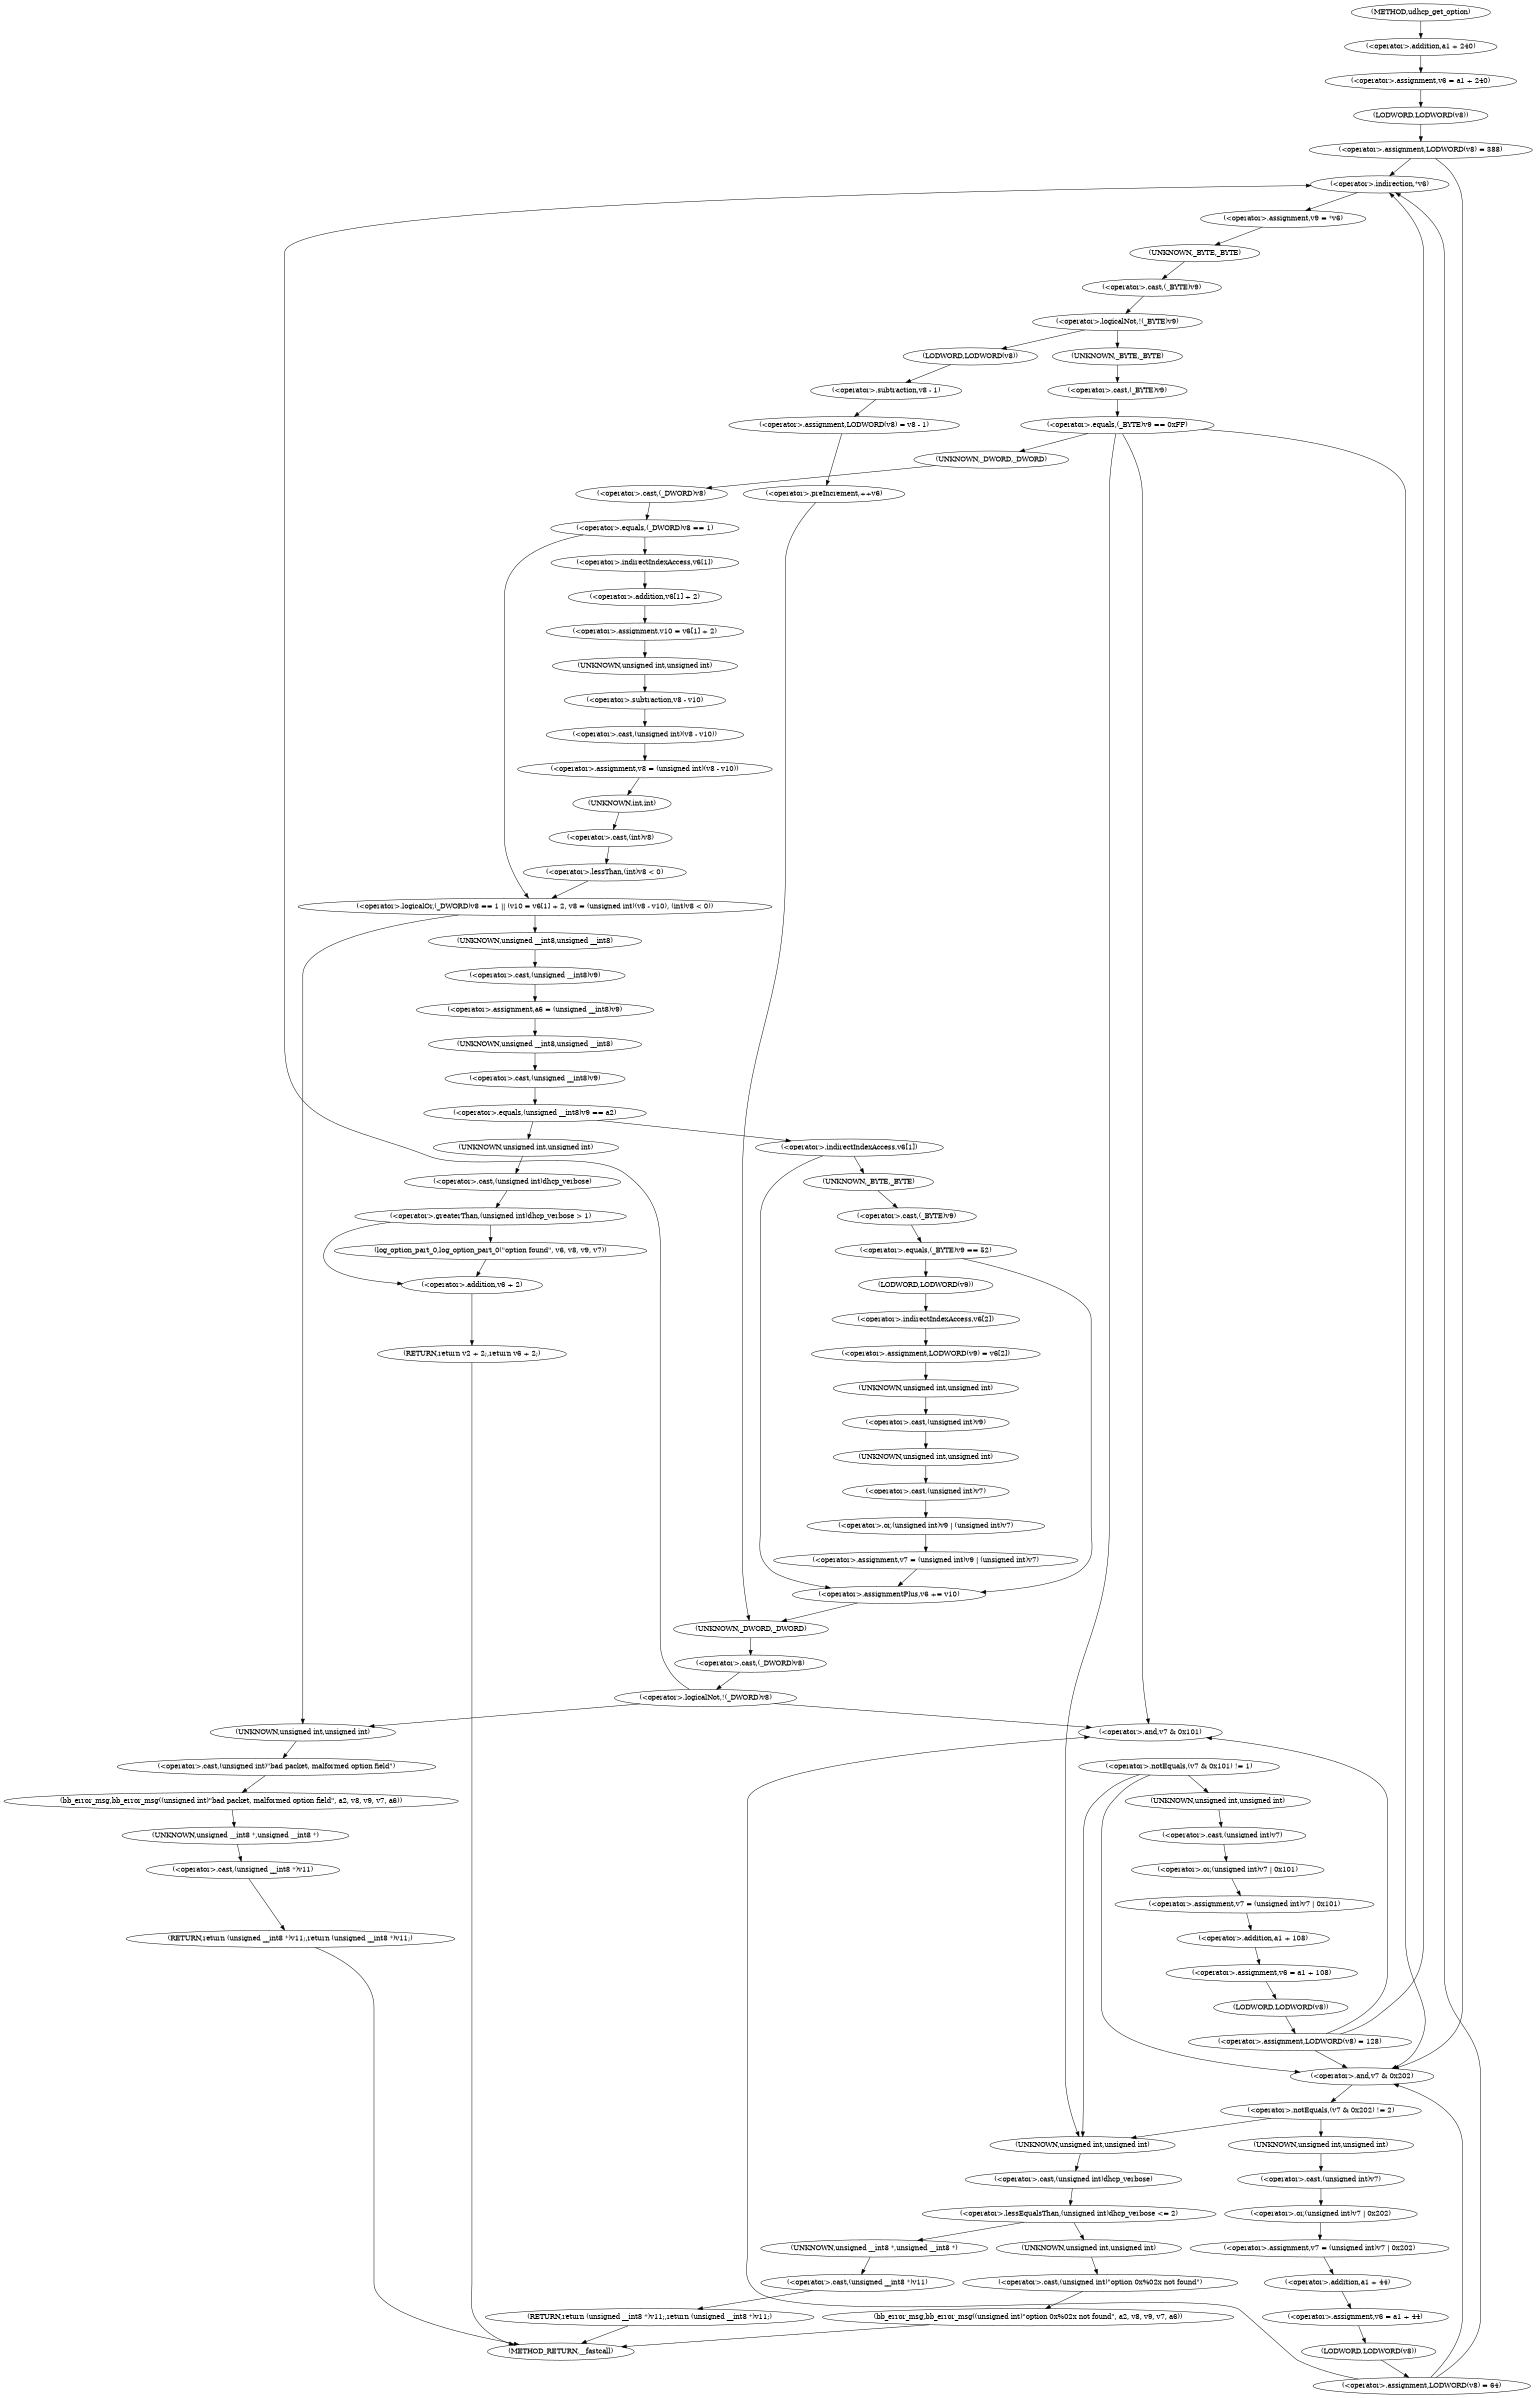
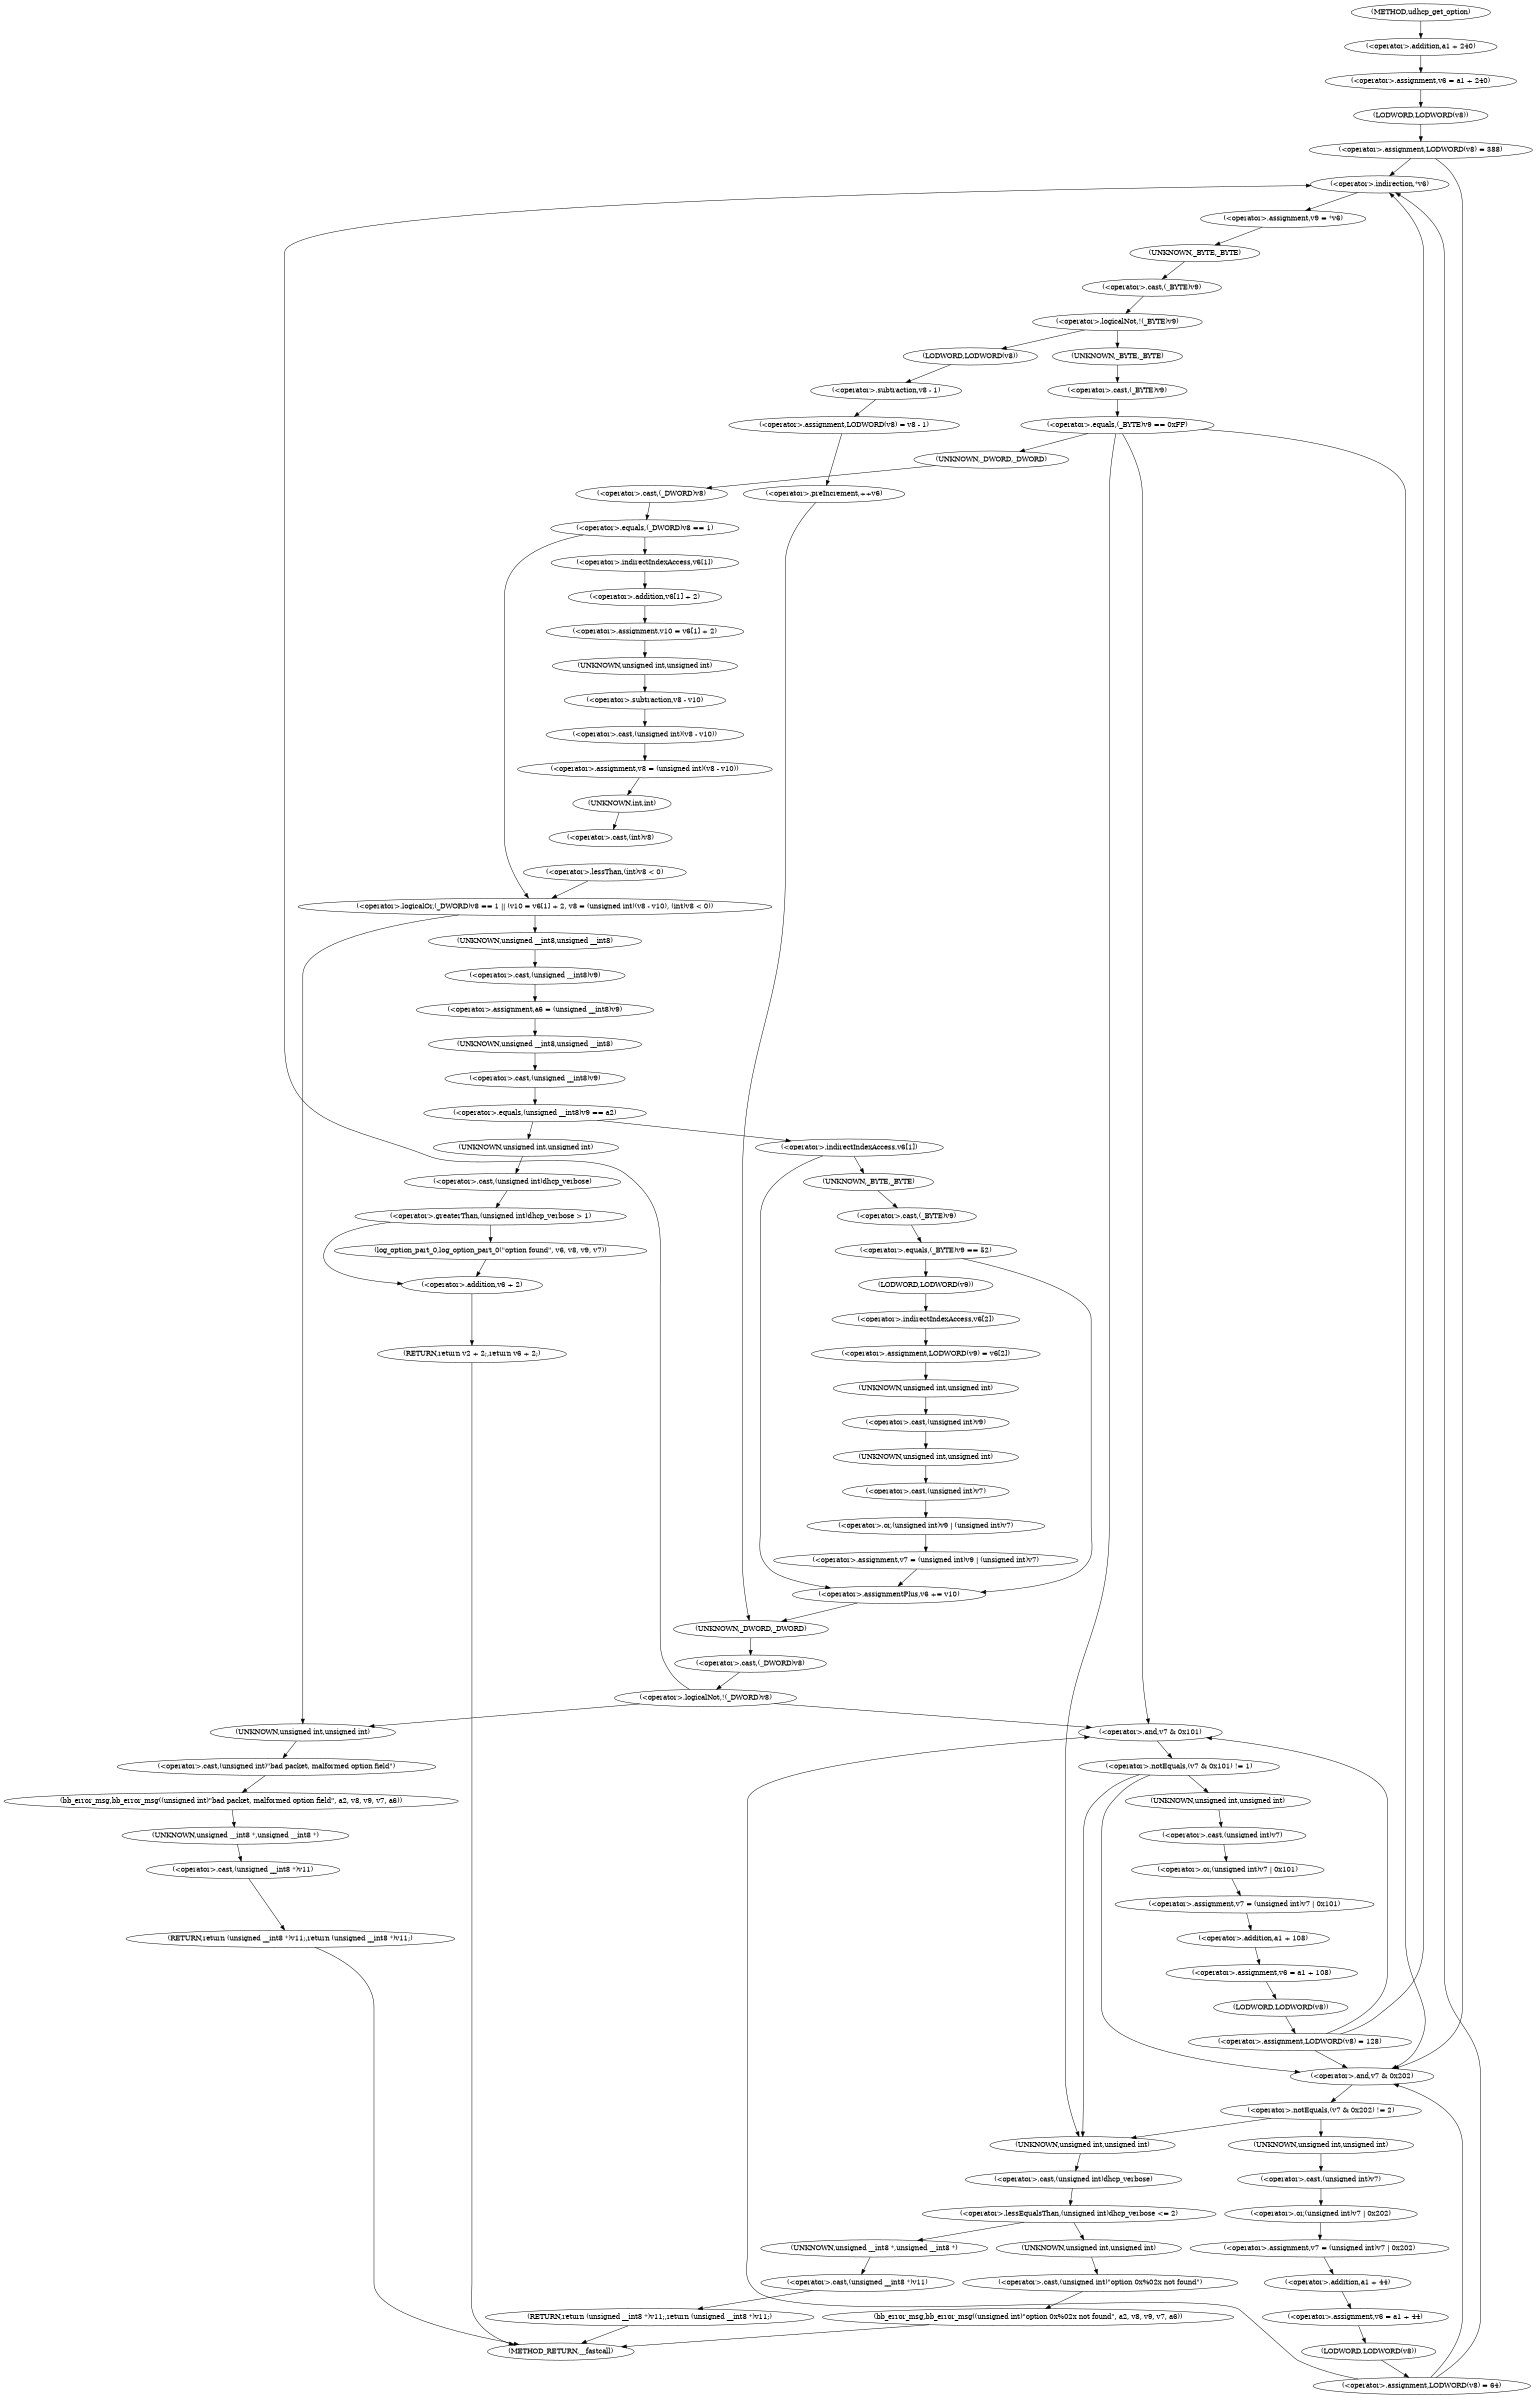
  digraph {
    n1 [label="(<operator>.assignment,v6 = a1 + 240)"]
    n2 [label="(LODWORD,LODWORD(v8))"]
    n3 [label="(<operator>.assignment,LODWORD(v8) = 388)"]
    n4 [label="(<operator>.addition,a1 + 240)"]
    n5 [label="(<operator>.indirection,*v6)"]
    n6 [label="(<operator>.and,v7 & 0x202)"]
    n7 [label="(<operator>.assignment,v9 = *v6)"]
    n8 [label="(<operator>.and,v7 & 0x101)"]
    n9 [label="(<operator>.notEquals,(v7 & 0x101) != 1)"]
    n10 [label="(<operator>.notEquals,(v7 & 0x202) != 2)"]
    n11 [label="(<operator>.assignment,LODWORD(v8) = 64)"]
    n12 [label="(LODWORD,LODWORD(v8))"]
    n13 [label="(UNKNOWN,_BYTE,_BYTE)"]
    n14 [label="(<operator>.cast,(_BYTE)v9)"]
    n15 [label="(<operator>.logicalNot,!(_BYTE)v9)"]
    n16 [label="(LODWORD,LODWORD(v8))"]
    n17 [label="(UNKNOWN,_BYTE,_BYTE)"]
    n18 [label="(<operator>.subtraction,v8 - 1)"]
    n19 [label="(<operator>.cast,(_BYTE)v9)"]
    n20 [label="(<operator>.assignment,LODWORD(v8) = v8 - 1)"]
    n21 [label="(<operator>.preIncrement,++v6)"]
    n22 [label="(UNKNOWN,_DWORD,_DWORD)"]
    n23 [label="(<operator>.cast,(_DWORD)v8)"]
    n24 [label="(<operator>.equals,(_BYTE)v9 == 0xFF)"]
    n25 [label="(UNKNOWN,_DWORD,_DWORD)"]
    n26 [label="(UNKNOWN,unsigned int,unsigned int)"]
    n27 [label="(<operator>.cast,(_DWORD)v8)"]
    n28 [label="(<operator>.cast,(unsigned int)dhcp_verbose)"]
    n29 [label="(<operator>.logicalOr,(_DWORD)v8 == 1 || (v10 = v6[1] + 2, v8 = (unsigned int)(v8 - v10), (int)v8 < 0))"]
    n30 [label="(UNKNOWN,unsigned int,unsigned int)"]
    n31 [label="(UNKNOWN,unsigned __int8,unsigned __int8)"]
    n32 [label="(<operator>.cast,(unsigned int)\"bad packet, malformed option field\")"]
    n33 [label="(<operator>.cast,(unsigned __int8)v9)"]
    n34 [label="(<operator>.equals,(_DWORD)v8 == 1)"]
    n35 [label="(<operator>.indirectIndexAccess,v6[1])"]
    n36 [label="(<operator>.addition,v6[1] + 2)"]
    n37 [label="(<operator>.assignment,v10 = v6[1] + 2)"]
    n38 [label="(UNKNOWN,unsigned int,unsigned int)"]
    n39 [label="(<operator>.subtraction,v8 - v10)"]
    n40 [label="(<operator>.assignment,v8 = (unsigned int)(v8 - v10))"]
    n41 [label="(UNKNOWN,int,int)"]
    n42 [label="(<operator>.cast,(int)v8)"]
    n43 [label="(<operator>.cast,(unsigned int)(v8 - v10))"]
    n44 [label="(<operator>.lessThan,(int)v8 < 0)"]
    n45 [label="(bb_error_msg,bb_error_msg((unsigned int)\"bad packet, malformed option field\", a2, v8, v9, v7, a6))"]
    n46 [label="(UNKNOWN,unsigned __int8 *,unsigned __int8 *)"]
    n47 [label="(<operator>.cast,(unsigned __int8 *)v11)"]
    n48 [label="(RETURN,return (unsigned __int8 *)v11;,return (unsigned __int8 *)v11;)"]
    n49 [label="(METHOD_RETURN,__fastcall)"]
    n50 [label="(<operator>.assignment,a6 = (unsigned __int8)v9)"]
    n51 [label="(UNKNOWN,unsigned __int8,unsigned __int8)"]
    n52 [label="(<operator>.cast,(unsigned __int8)v9)"]
    n53 [label="(<operator>.equals,(unsigned __int8)v9 == a2)"]
    n54 [label="(UNKNOWN,unsigned int,unsigned int)"]
    n55 [label="(<operator>.indirectIndexAccess,v6[1])"]
    n56 [label="(<operator>.cast,(unsigned int)dhcp_verbose)"]
    n57 [label="(UNKNOWN,_BYTE,_BYTE)"]
    n58 [label="(<operator>.assignmentPlus,v6 += v10)"]
    n59 [label="(<operator>.greaterThan,(unsigned int)dhcp_verbose > 1)"]
    n60 [label="(log_option_part_0,log_option_part_0(\"option found\", v6, v8, v9, v7))"]
    n61 [label="(<operator>.addition,v6 + 2)"]
    n62 [label="(RETURN,return v2 + 2;,return v6 + 2;)"]
    n63 [label="(<operator>.cast,(_BYTE)v9)"]
    n64 [label="(<operator>.equals,(_BYTE)v9 == 52)"]
    n65 [label="(LODWORD,LODWORD(v9))"]
    n66 [label="(<operator>.indirectIndexAccess,v6[2])"]
    n67 [label="(<operator>.assignment,LODWORD(v9) = v6[2])"]
    n68 [label="(UNKNOWN,unsigned int,unsigned int)"]
    n69 [label="(<operator>.cast,(unsigned int)v9)"]
    n70 [label="(<operator>.assignment,v7 = (unsigned int)v9 | (unsigned int)v7)"]
    n71 [label="(<operator>.or,(unsigned int)v9 | (unsigned int)v7)"]
    n72 [label="(UNKNOWN,unsigned int,unsigned int)"]
    n73 [label="(<operator>.cast,(unsigned int)v7)"]
    n74 [label="(<operator>.logicalNot,!(_DWORD)v8)"]
    n75 [label="(UNKNOWN,unsigned int,unsigned int)"]
    n76 [label="(<operator>.cast,(unsigned int)v7)"]
    n77 [label="(<operator>.assignment,v7 = (unsigned int)v7 | 0x101)"]
    n78 [label="(<operator>.addition,a1 + 108)"]
    n79 [label="(<operator>.assignment,v6 = a1 + 108)"]
    n80 [label="(<operator>.or,(unsigned int)v7 | 0x101)"]
    n81 [label="(LODWORD,LODWORD(v8))"]
    n82 [label="(<operator>.assignment,LODWORD(v8) = 128)"]
    n83 [label="(UNKNOWN,unsigned int,unsigned int)"]
    n84 [label="(<operator>.cast,(unsigned int)v7)"]
    n85 [label="(<operator>.assignment,v7 = (unsigned int)v7 | 0x202)"]
    n86 [label="(<operator>.addition,a1 + 44)"]
    n87 [label="(<operator>.assignment,v6 = a1 + 44)"]
    n88 [label="(<operator>.or,(unsigned int)v7 | 0x202)"]
    n89 [label="(<operator>.lessEqualsThan,(unsigned int)dhcp_verbose <= 2)"]
    n90 [label="(UNKNOWN,unsigned __int8 *,unsigned __int8 *)"]
    n91 [label="(UNKNOWN,unsigned int,unsigned int)"]
    n92 [label="(<operator>.cast,(unsigned __int8 *)v11)"]
    n93 [label="(<operator>.cast,(unsigned int)\"option 0x%02x not found\")"]
    n94 [label="(RETURN,return (unsigned __int8 *)v11;,return (unsigned __int8 *)v11;)"]
    n95 [label="(bb_error_msg,bb_error_msg((unsigned int)\"option 0x%02x not found\", a2, v8, v9, v7, a6))"]
    n96 [label="(METHOD,udhcp_get_option)"]
    n1 -> n2
    n2 -> n3
    n3 -> n5
    n3 -> n6
    n4 -> n1
    n5 -> n7
    n6 -> n10
    n7 -> n13
+   n8 -> n9
    n9 -> n6
    n9 -> n26
    n9 -> n75
    n10 -> n26
    n10 -> n83
    n11 -> n5
    n11 -> n6
    n11 -> n8
    n12 -> n11
    n13 -> n14
    n14 -> n15
    n15 -> n16
    n15 -> n17
    n16 -> n18
    n17 -> n19
    n18 -> n20
    n19 -> n24
    n20 -> n21
    n21 -> n22
    n22 -> n23
    n23 -> n74
    n24 -> n6
    n24 -> n8
    n24 -> n25
    n24 -> n26
    n25 -> n27
    n26 -> n28
    n27 -> n34
    n28 -> n89
    n29 -> n30
    n29 -> n31
    n30 -> n32
    n31 -> n33
    n32 -> n45
    n33 -> n50
    n34 -> n29
    n34 -> n35
    n35 -> n36
    n36 -> n37
    n37 -> n38
    n38 -> n39
    n39 -> n43
    n40 -> n41
    n41 -> n42
-   n42 -> n44
    n43 -> n40
    n44 -> n29
    n45 -> n46
    n46 -> n47
    n47 -> n48
    n48 -> n49
    n50 -> n51
    n51 -> n52
    n52 -> n53
    n53 -> n54
    n53 -> n55
    n54 -> n56
    n55 -> n57
    n55 -> n58
    n56 -> n59
    n57 -> n63
    n58 -> n22
    n59 -> n60
    n59 -> n61
    n60 -> n61
    n61 -> n62
    n62 -> n49
    n63 -> n64
    n64 -> n58
    n64 -> n65
    n65 -> n66
    n66 -> n67
    n67 -> n68
    n68 -> n69
    n69 -> n72
    n70 -> n58
    n71 -> n70
    n72 -> n73
    n73 -> n71
    n74 -> n5
    n74 -> n8
    n74 -> n30
    n75 -> n76
    n76 -> n80
    n77 -> n78
    n78 -> n79
    n79 -> n81
    n80 -> n77
    n81 -> n82
    n82 -> n5
    n82 -> n6
    n82 -> n8
    n83 -> n84
    n84 -> n88
    n85 -> n86
    n86 -> n87
    n87 -> n12
    n88 -> n85
    n89 -> n90
    n89 -> n91
    n90 -> n92
    n91 -> n93
    n92 -> n94
    n93 -> n95
    n94 -> n49
    n95 -> n49
    n96 -> n4
  }
